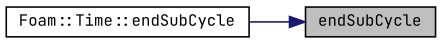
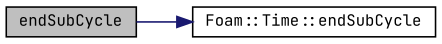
  digraph {
    rankdir=LR
    fontname="JetBrains Mono"
    node [color=black fontname="JetBrains Mono" fontsize=10 shape=record]
    n1 [fillcolor=grey75 fontcolor=black height=0.2 label=endSubCycle style=filled width=0.4]
    n2 [height=0.2 label="Foam::Time::endSubCycle" width=0.4]
-   n2 -> n1 [color=midnightblue fontname="JetBrains Mono" fontsize=10 labelfontname=FreeSans labelfontsize=10 style=solid]
+   n1 -> n2 [color=midnightblue fontname="JetBrains Mono" fontsize=10 labelfontname=FreeSans labelfontsize=10 style=solid]
  }
